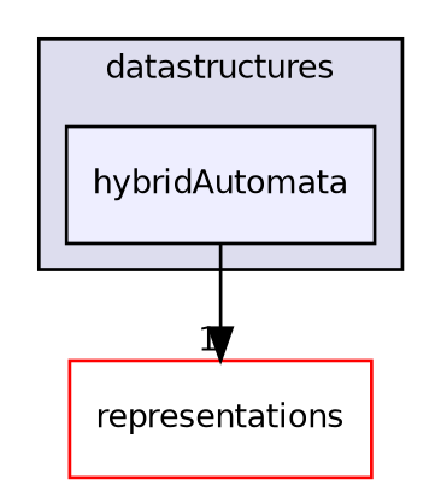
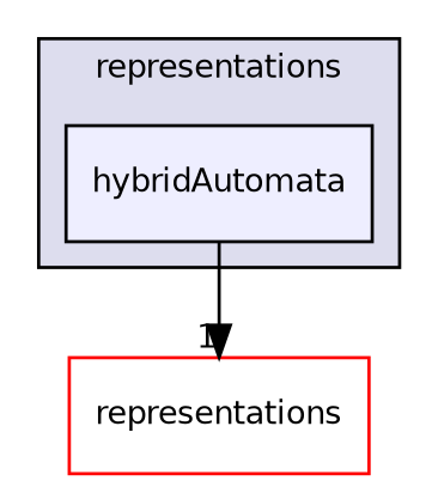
  digraph {
    compound=true
    node [fontname=Helvetica fontsize=10 shape=box style=filled]
    n1 [fillcolor="#eeeeff" label=hybridAutomata pencolor=black]
    n2 [color=red fillcolor=white label=representations]
    subgraph cluster_1 {
      bgcolor="#ddddee"
      fontname=Helvetica
      fontsize=10
-     label=datastructures
+     label=representations
      pencolor=black
      n1
    }
    n1 -> n2 [headlabel=1 labeldistance=1.5 labelfontname=Helvetica labelfontsize=10]
  }
